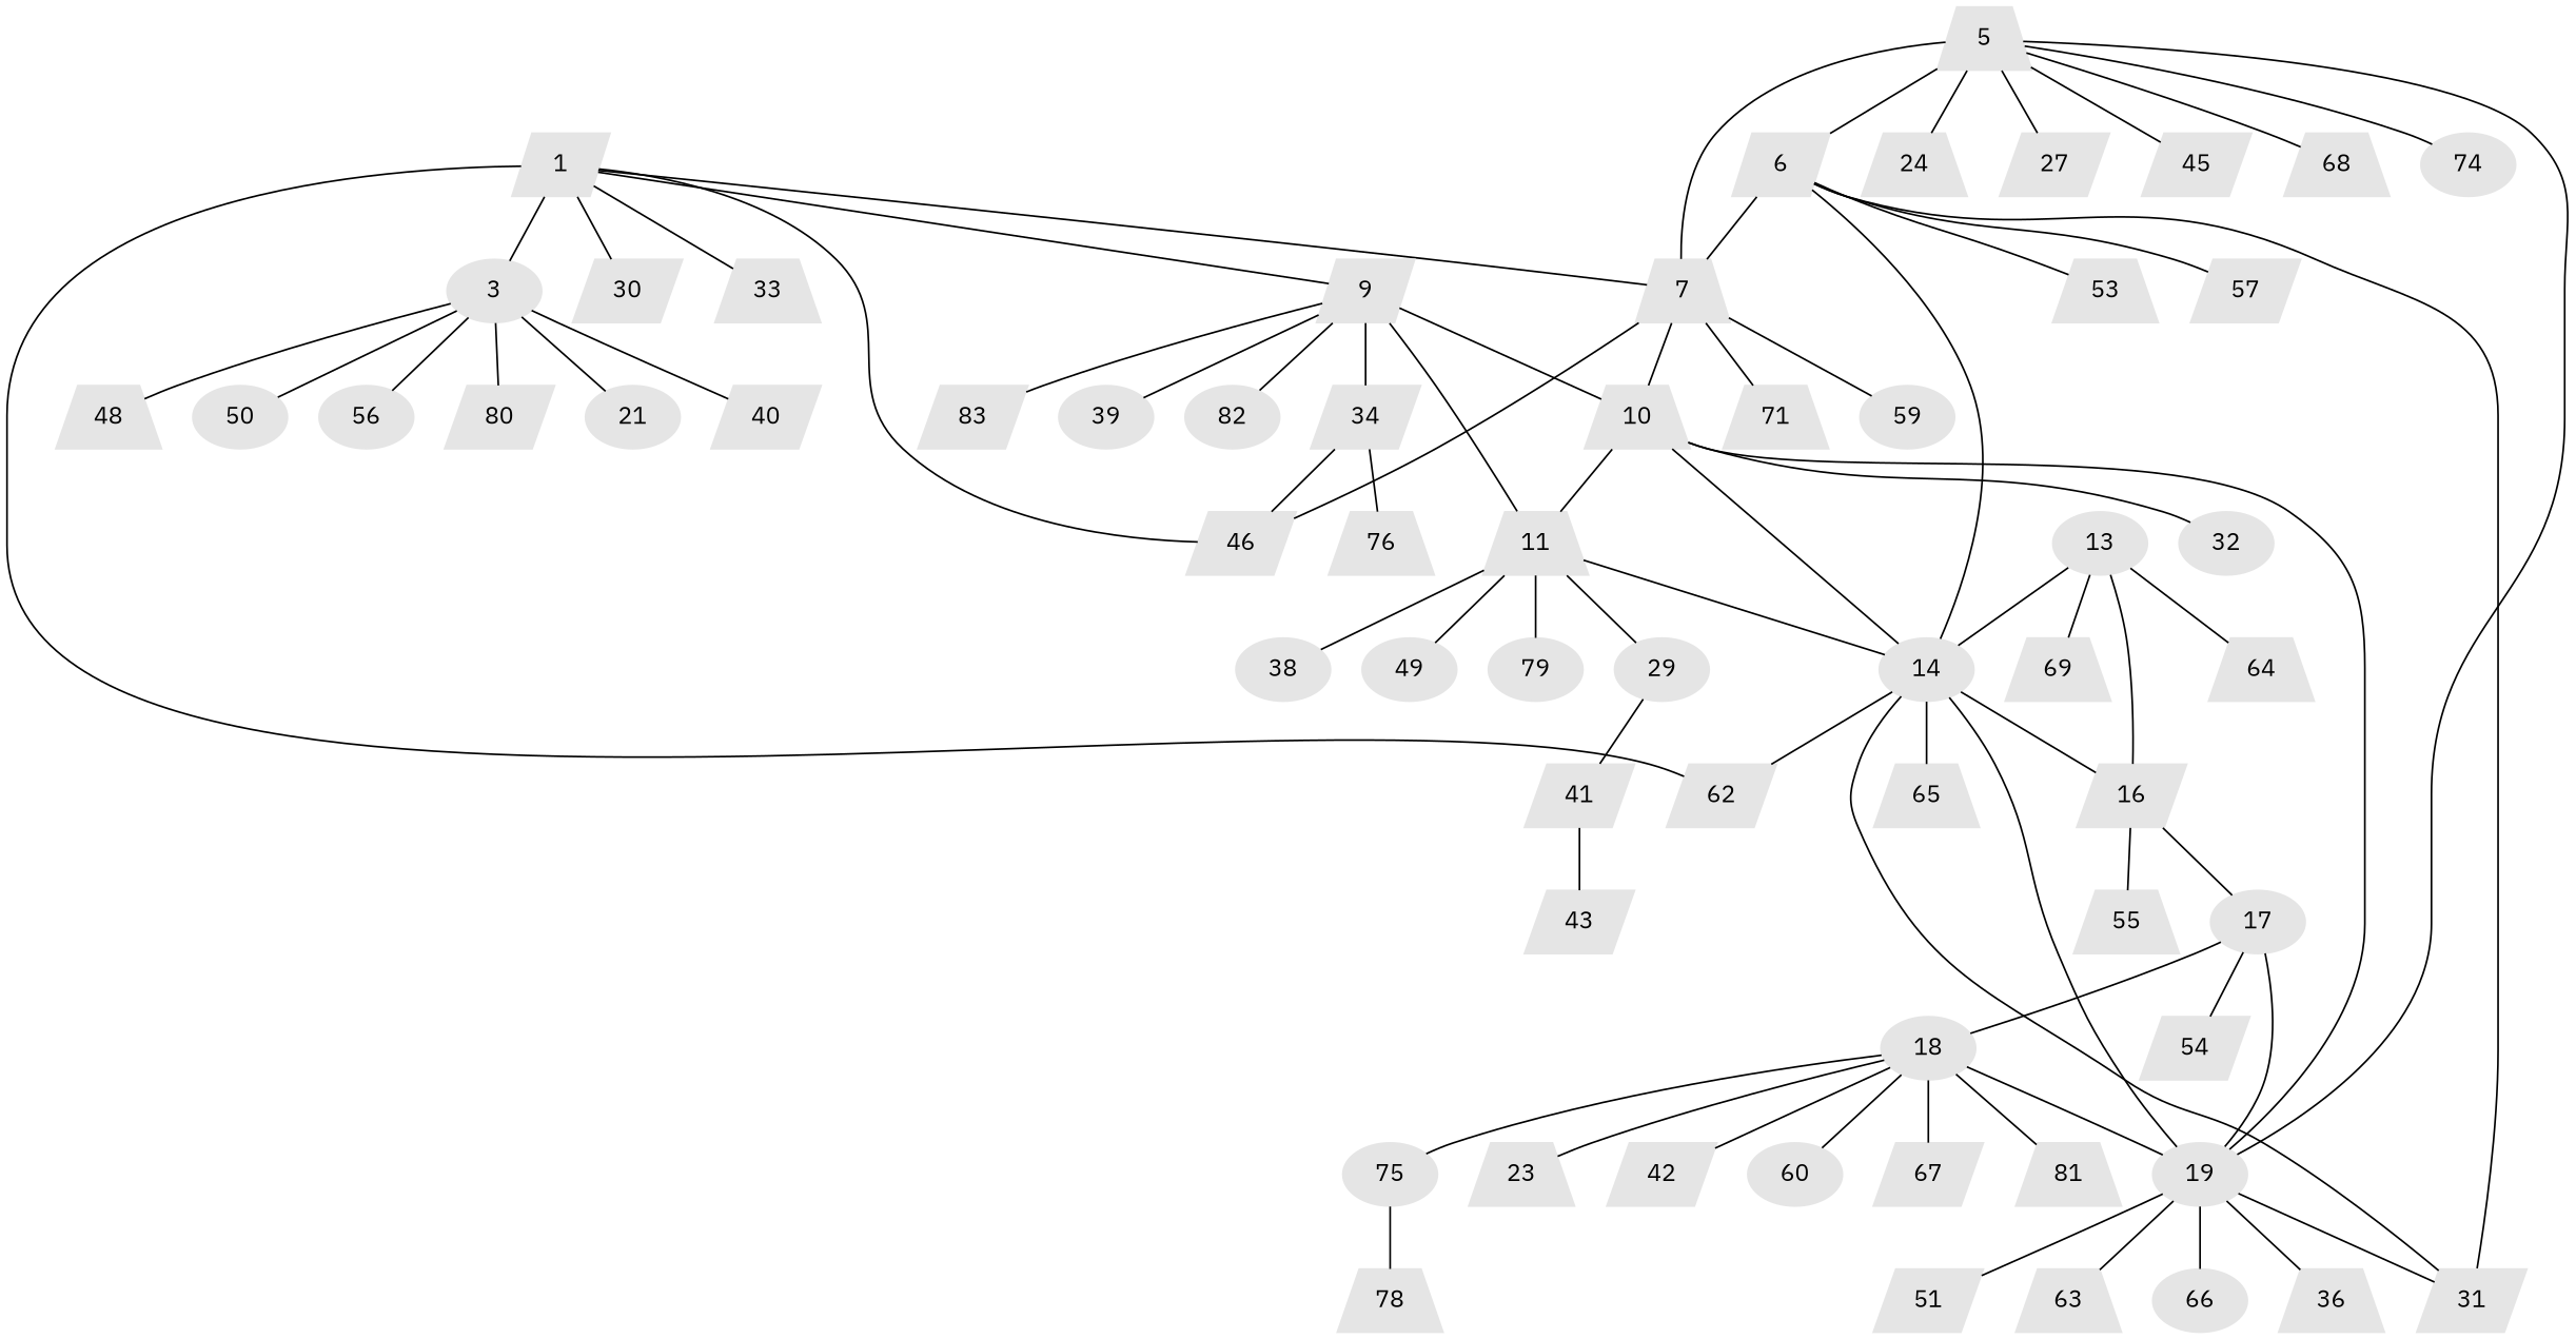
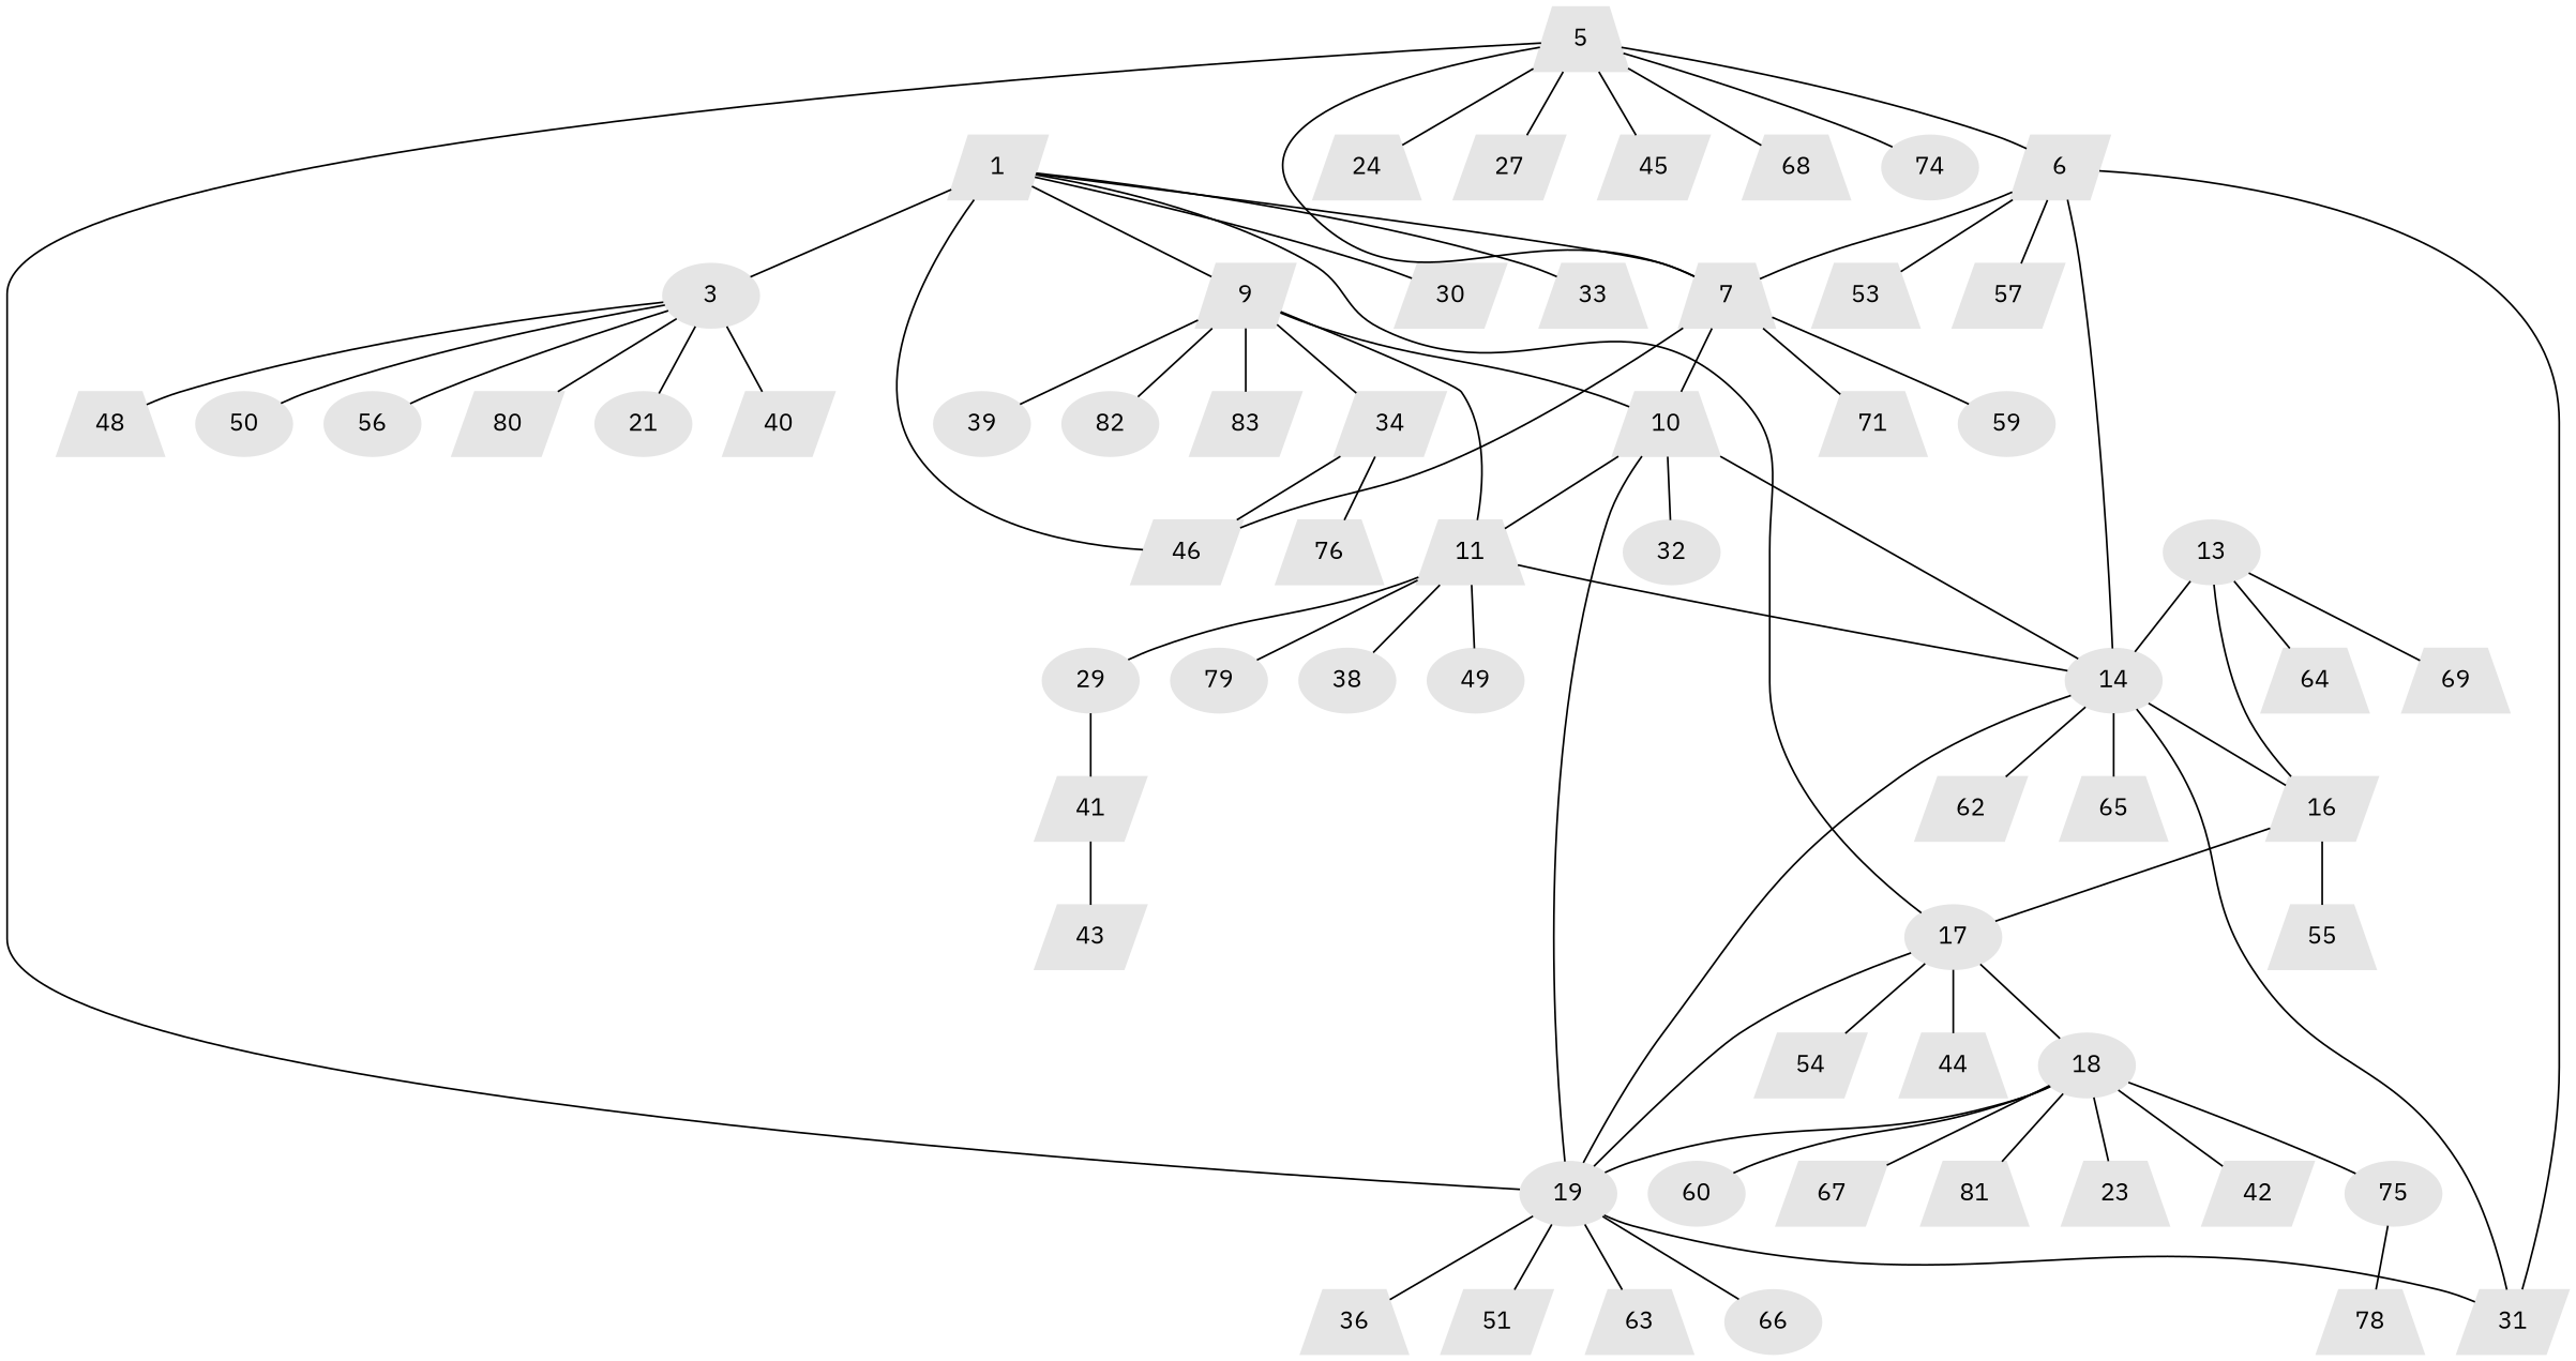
  graph {
    fontname="IBM Plex Sans"
    node [color=gray90 fontname="IBM Plex Sans" shape=parallelogram style=filled]
    edge [fontname="IBM Plex Sans"]
    1 [super="+2"]
    3 [shape=ellipse super="+4"]
    7 [shape=trapezium super="+47"]
    9 [super="+12"]
    17 [shape=ellipse super="+28"]
    30
    33 [shape=trapezium]
    46
    21 [shape=ellipse]
    40
    48 [shape=trapezium]
    50 [shape=ellipse]
    56 [shape=ellipse]
    80
    10 [shape=trapezium super="+25"]
    59 [shape=ellipse]
    71 [shape=trapezium]
    11 [shape=trapezium super="+22"]
    34 [super="+35"]
    39 [shape=ellipse]
    82 [shape=ellipse]
    83
    14 [shape=ellipse super="+15"]
    19 [shape=ellipse super="+26"]
    31 [super="+37"]
    16 [super="+61"]
    62
    65 [shape=trapezium]
    18 [shape=ellipse super="+20"]
+   44 [shape=trapezium]
    54
    5 [shape=trapezium super="+8"]
    6 [super="+58"]
    24 [shape=trapezium]
    27 [super="+73"]
    45
    68 [shape=trapezium]
    74 [shape=ellipse]
    53 [shape=trapezium]
    57
    36 [shape=trapezium]
    51 [super="+70"]
    63 [shape=trapezium super="+77"]
    66 [shape=ellipse]
    32 [shape=ellipse]
    29 [shape=ellipse]
    38 [shape=ellipse]
    49 [shape=ellipse]
    79 [shape=ellipse]
    76 [shape=trapezium]
    41 [super="+52"]
    13 [shape=ellipse super="+72"]
    64 [shape=trapezium]
    69 [shape=trapezium]
    55 [shape=trapezium]
    23 [shape=trapezium]
    42
    60 [shape=ellipse]
    67
    75 [shape=ellipse super="+84"]
    81 [shape=trapezium]
    78 [shape=trapezium]
    43
    1 -- 3 [weight=4]
    1 -- 7
    1 -- 9
-   1 -- 62
+   1 -- 17
    1 -- 30
    1 -- 33
    1 -- 46
    3 -- 21
    3 -- 40
    3 -- 48
    3 -- 50
    3 -- 56
    3 -- 80
    7 -- 46
    7 -- 10 [weight=2]
    7 -- 59
    7 -- 71
    9 -- 10 [weight=2]
    9 -- 11 [weight=2]
    9 -- 34
    9 -- 39
    9 -- 82
    9 -- 83
    17 -- 19
    17 -- 18 [weight=2]
+   17 -- 44
    17 -- 54
    10 -- 11
    10 -- 14
    10 -- 19
    10 -- 32
    11 -- 14
    11 -- 29
    11 -- 38
    11 -- 49
    11 -- 79
    34 -- 46
    34 -- 76
    14 -- 19
    14 -- 31
    14 -- 16 [weight=2]
    14 -- 62
    14 -- 65
    19 -- 31
    19 -- 36
    19 -- 51
    19 -- 63
    19 -- 66
    16 -- 17
    16 -- 55
    18 -- 19 [weight=2]
    18 -- 23
    18 -- 42
    18 -- 60
    18 -- 67
    18 -- 75
    18 -- 81
    5 -- 7 [weight=2]
    5 -- 19
    5 -- 6 [weight=2]
    5 -- 24
    5 -- 27
    5 -- 45
    5 -- 68
    5 -- 74
    6 -- 7
    6 -- 14
    6 -- 31
    6 -- 53
    6 -- 57
    29 -- 41
    41 -- 43
    13 -- 14 [weight=2]
    13 -- 16
    13 -- 64
    13 -- 69
    75 -- 78
  }
